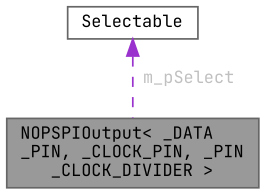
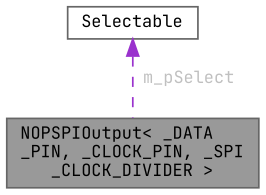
  digraph {
    fontname="JetBrains Mono"
    node [color=gray40 fontname="JetBrains Mono" fontsize=10 shape=box style=filled]
-   n1 [fillcolor=grey60 fontcolor=black height=0.2 label="NOPSPIOutput\< _DATA\l_PIN, _CLOCK_PIN, _PIN\l_CLOCK_DIVIDER \>" width=0.4]
+   n1 [fillcolor=grey60 fontcolor=black height=0.2 label="NOPSPIOutput\< _DATA\l_PIN, _CLOCK_PIN, _SPI\l_CLOCK_DIVIDER \>" width=0.4]
    n2 [fillcolor=white height=0.2 label=Selectable width=0.4]
    n2 -> n1 [color=darkorchid3 dir=back fontcolor=grey fontname="JetBrains Mono" fontsize=10 label=" m_pSelect" labelfontname=Helvetica labelfontsize=10 style=dashed]
  }
